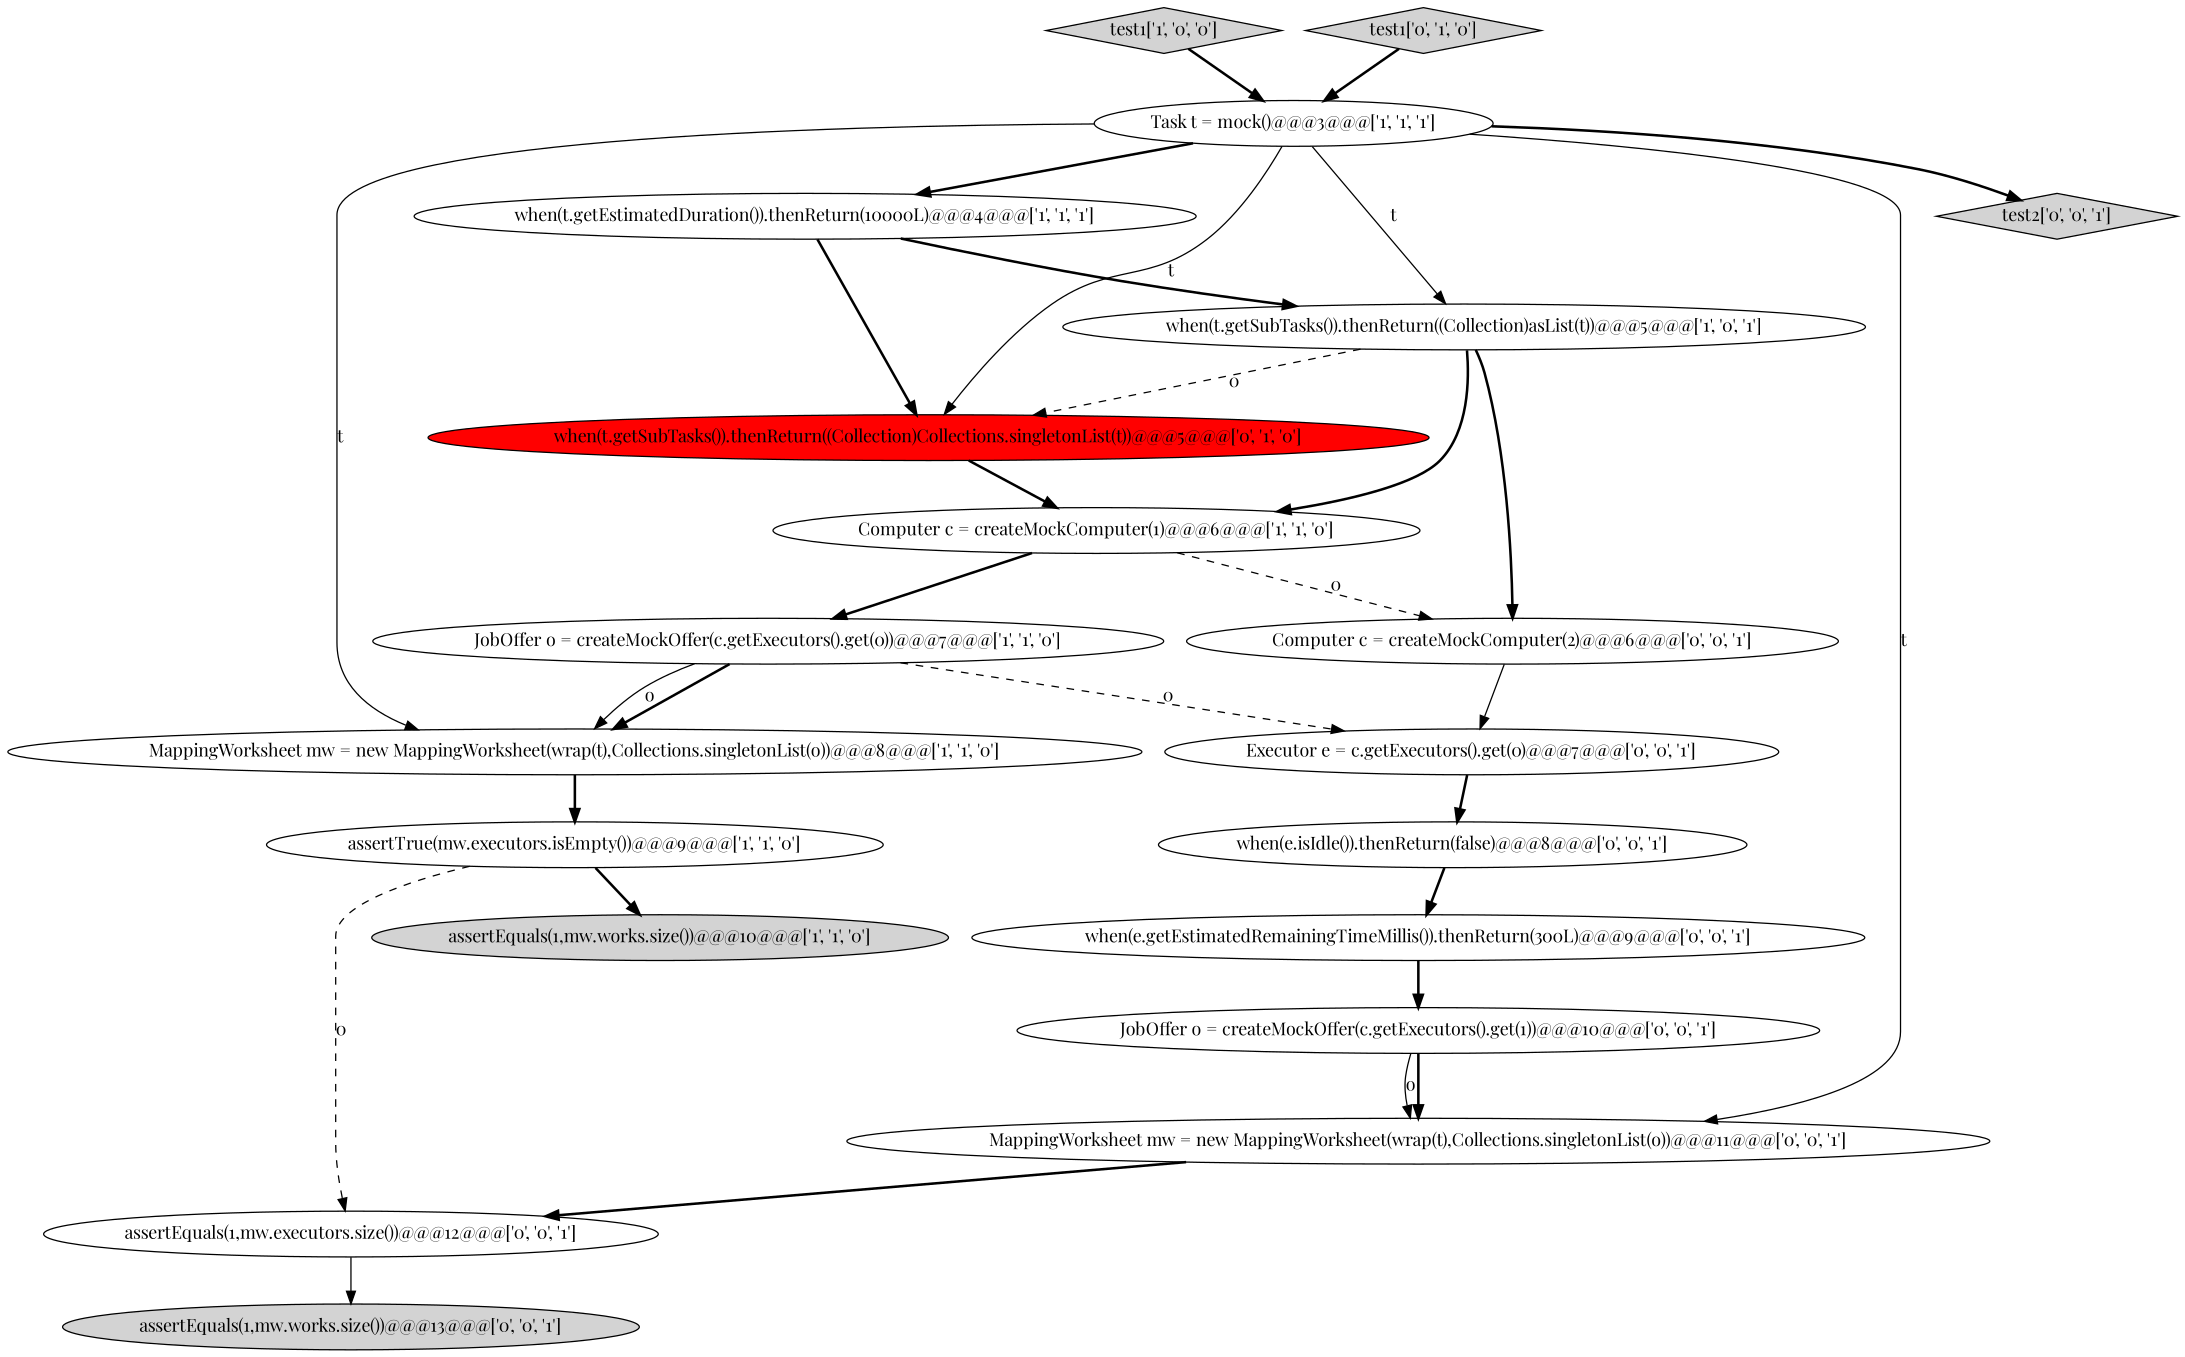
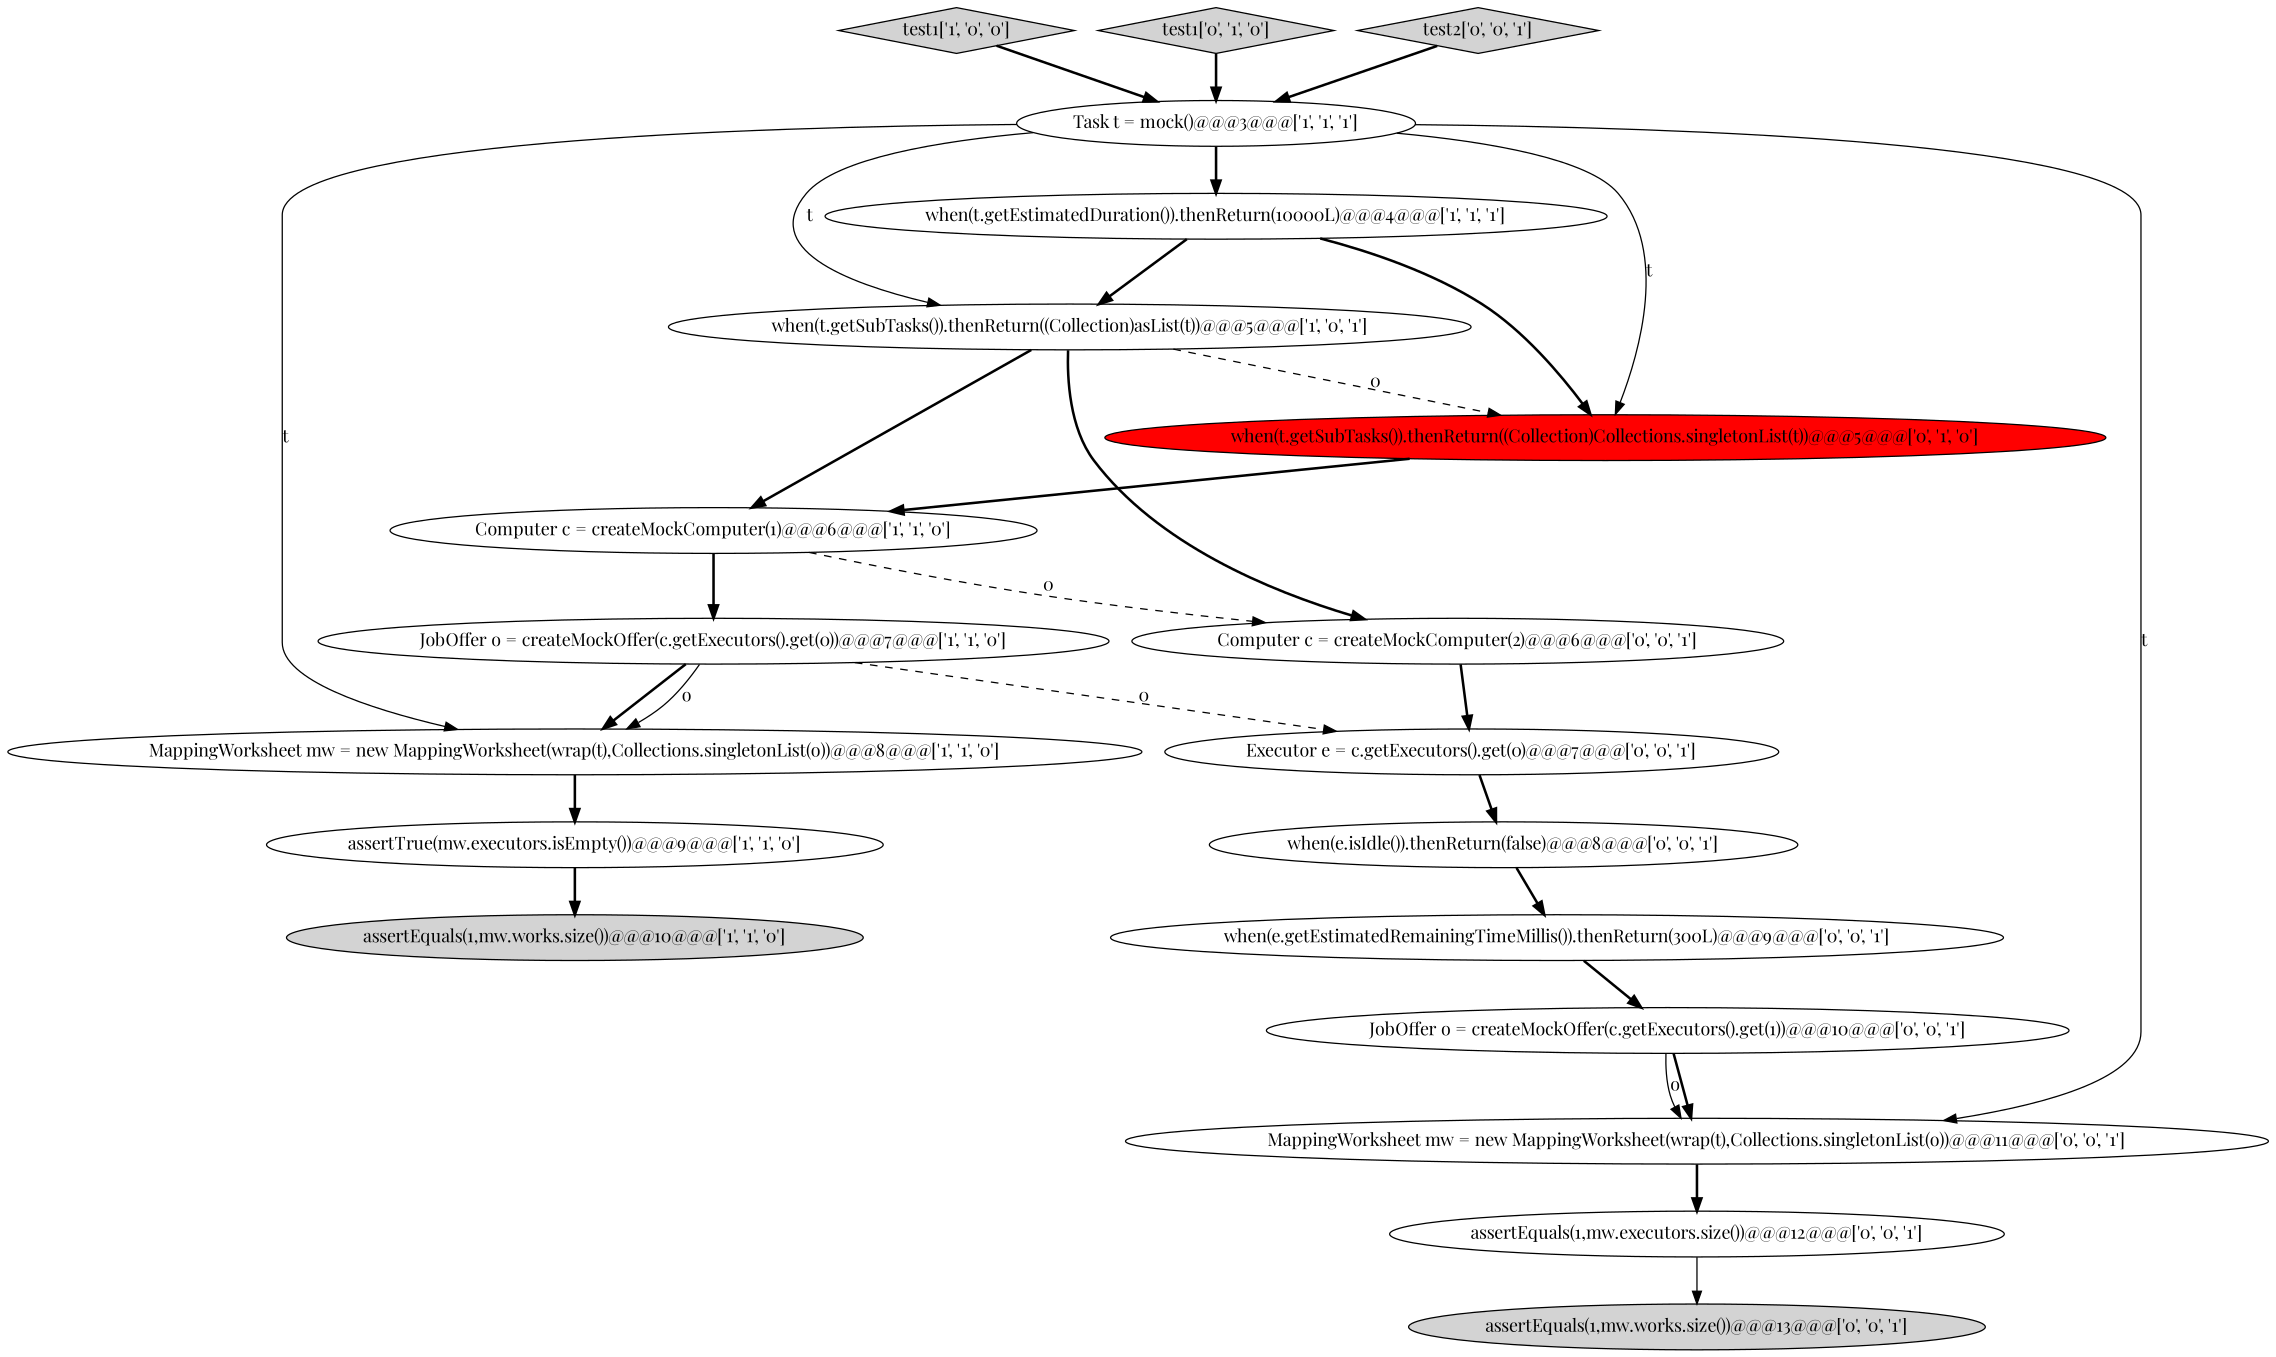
  digraph {
    fontname="Playfair Display"
    node [fillcolor=white fontname="Playfair Display" shape=ellipse style=filled]
    edge [fontname="Playfair Display" style=bold]
    n1 [label="JobOffer o = createMockOffer(c.getExecutors().get(0))@@@7@@@['1', '1', '0']"]
    n2 [label="Executor e = c.getExecutors().get(0)@@@7@@@['0', '0', '1']"]
    n3 [label="MappingWorksheet mw = new MappingWorksheet(wrap(t),Collections.singletonList(o))@@@8@@@['1', '1', '0']"]
    n4 [label="when(e.isIdle()).thenReturn(false)@@@8@@@['0', '0', '1']"]
    n5 [label="assertTrue(mw.executors.isEmpty())@@@9@@@['1', '1', '0']"]
    n6 [label="when(t.getEstimatedDuration()).thenReturn(10000L)@@@4@@@['1', '1', '1']"]
    n7 [fillcolor=red label="when(t.getSubTasks()).thenReturn((Collection)Collections.singletonList(t))@@@5@@@['0', '1', '0']"]
    n8 [label="when(t.getSubTasks()).thenReturn((Collection)asList(t))@@@5@@@['1', '0', '1']"]
    n9 [label="Computer c = createMockComputer(1)@@@6@@@['1', '1', '0']"]
    n10 [label="Computer c = createMockComputer(2)@@@6@@@['0', '0', '1']"]
    n11 [label="when(e.getEstimatedRemainingTimeMillis()).thenReturn(300L)@@@9@@@['0', '0', '1']"]
    n12 [label="JobOffer o = createMockOffer(c.getExecutors().get(1))@@@10@@@['0', '0', '1']"]
    n13 [label="MappingWorksheet mw = new MappingWorksheet(wrap(t),Collections.singletonList(o))@@@11@@@['0', '0', '1']"]
    n14 [fillcolor=lightgray label="assertEquals(1,mw.works.size())@@@13@@@['0', '0', '1']"]
    n15 [label="assertEquals(1,mw.executors.size())@@@12@@@['0', '0', '1']"]
    n16 [fillcolor=lightgray label="test1['1', '0', '0']" shape=diamond]
    n17 [label="Task t = mock()@@@3@@@['1', '1', '1']"]
    n18 [fillcolor=lightgray label="test1['0', '1', '0']" shape=diamond]
    n19 [fillcolor=lightgray label="test2['0', '0', '1']" shape=diamond]
    n20 [fillcolor=lightgray label="assertEquals(1,mw.works.size())@@@10@@@['1', '1', '0']"]
    n1 -> n2 [label=0 style=dashed]
    n1 -> n3
    n1 -> n3 [label=o style=solid]
    n2 -> n4
    n3 -> n5
    n4 -> n11
-   n5 -> n15 [label=0 style=dashed]
    n5 -> n20
    n6 -> n7
    n6 -> n8
    n7 -> n9
    n8 -> n7 [label=0 style=dashed]
    n8 -> n9
    n8 -> n10
    n9 -> n1
    n9 -> n10 [label=0 style=dashed]
-   n10 -> n2 [style=solid]
+   n10 -> n2
    n11 -> n12
    n12 -> n13
    n12 -> n13 [label=o style=solid]
    n13 -> n15
    n15 -> n14 [style=solid]
    n16 -> n17
    n17 -> n3 [label=t style=solid]
    n17 -> n6
    n17 -> n7 [label=t style=solid]
    n17 -> n8 [label=t style=solid]
    n17 -> n13 [label=t style=solid]
    n18 -> n17
-   n17 -> n19
+   n19 -> n17
  }
